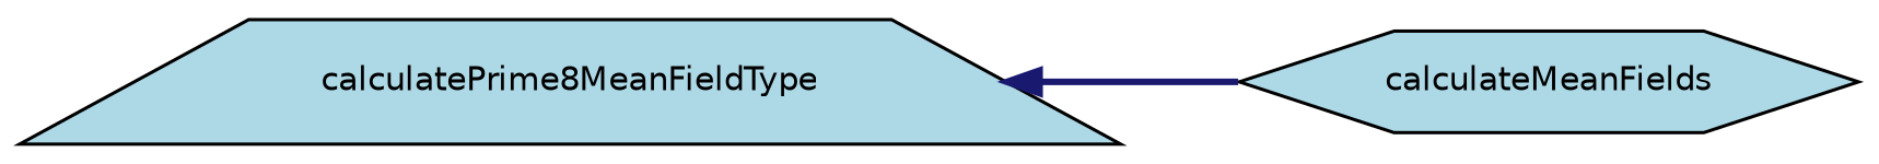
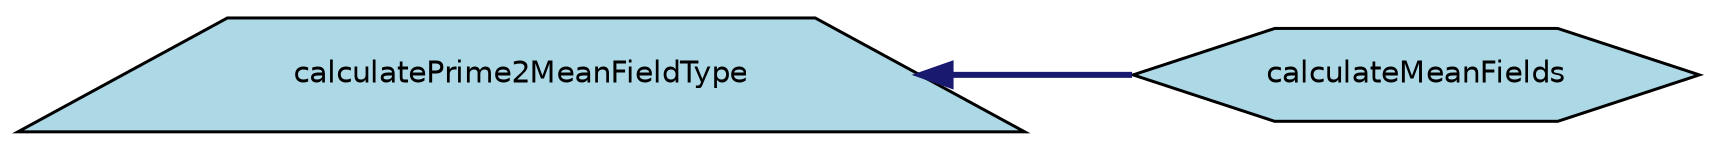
  digraph {
    rankdir=LR
    node [color=black fillcolor=lightblue fontname=Helvetica fontsize=10 style=filled]
-   n1 [fontcolor=black height=0.2 label=calculatePrime8MeanFieldType shape=trapezium width=0.4]
+   n1 [fontcolor=black height=0.2 label=calculatePrime2MeanFieldType shape=trapezium width=0.4]
    n2 [height=0.2 label=calculateMeanFields shape=hexagon width=0.4]
    n1 -> n2 [color=midnightblue dir=back fontname=Helvetica fontsize=10 labelfontname=Helvetica labelfontsize=10 style=bold]
  }
